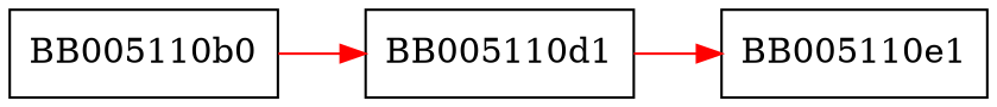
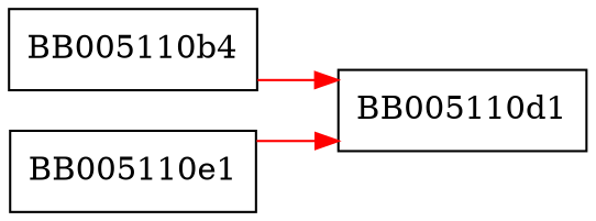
  digraph {
    fontname="DejaVu Serif"
    rankdir=LR
    splines=ortho
    node [fontname="DejaVu Serif" shape=box]
    edge [color=red fontname="DejaVu Serif"]
-   BB005110b0
+   BB005110b0 [label=BB005110b4]
    BB005110d1
    BB005110e1
    BB005110b0 -> BB005110d1
-   BB005110d1 -> BB005110e1
+   BB005110e1 -> BB005110d1
  }
